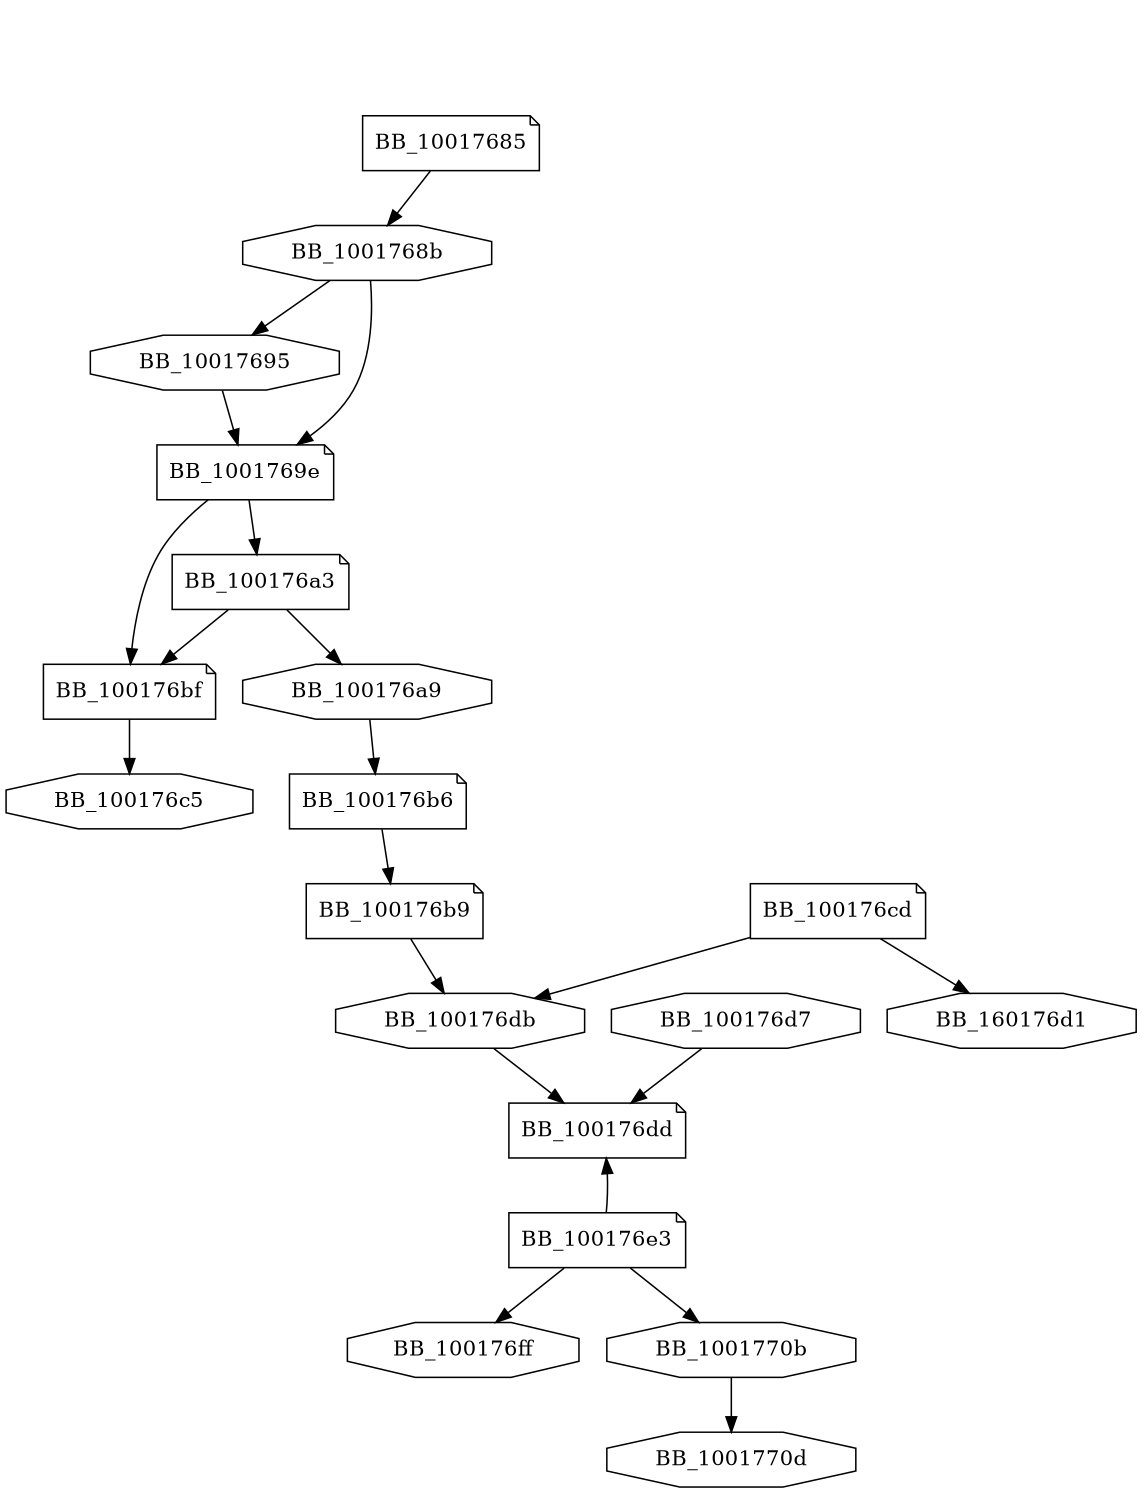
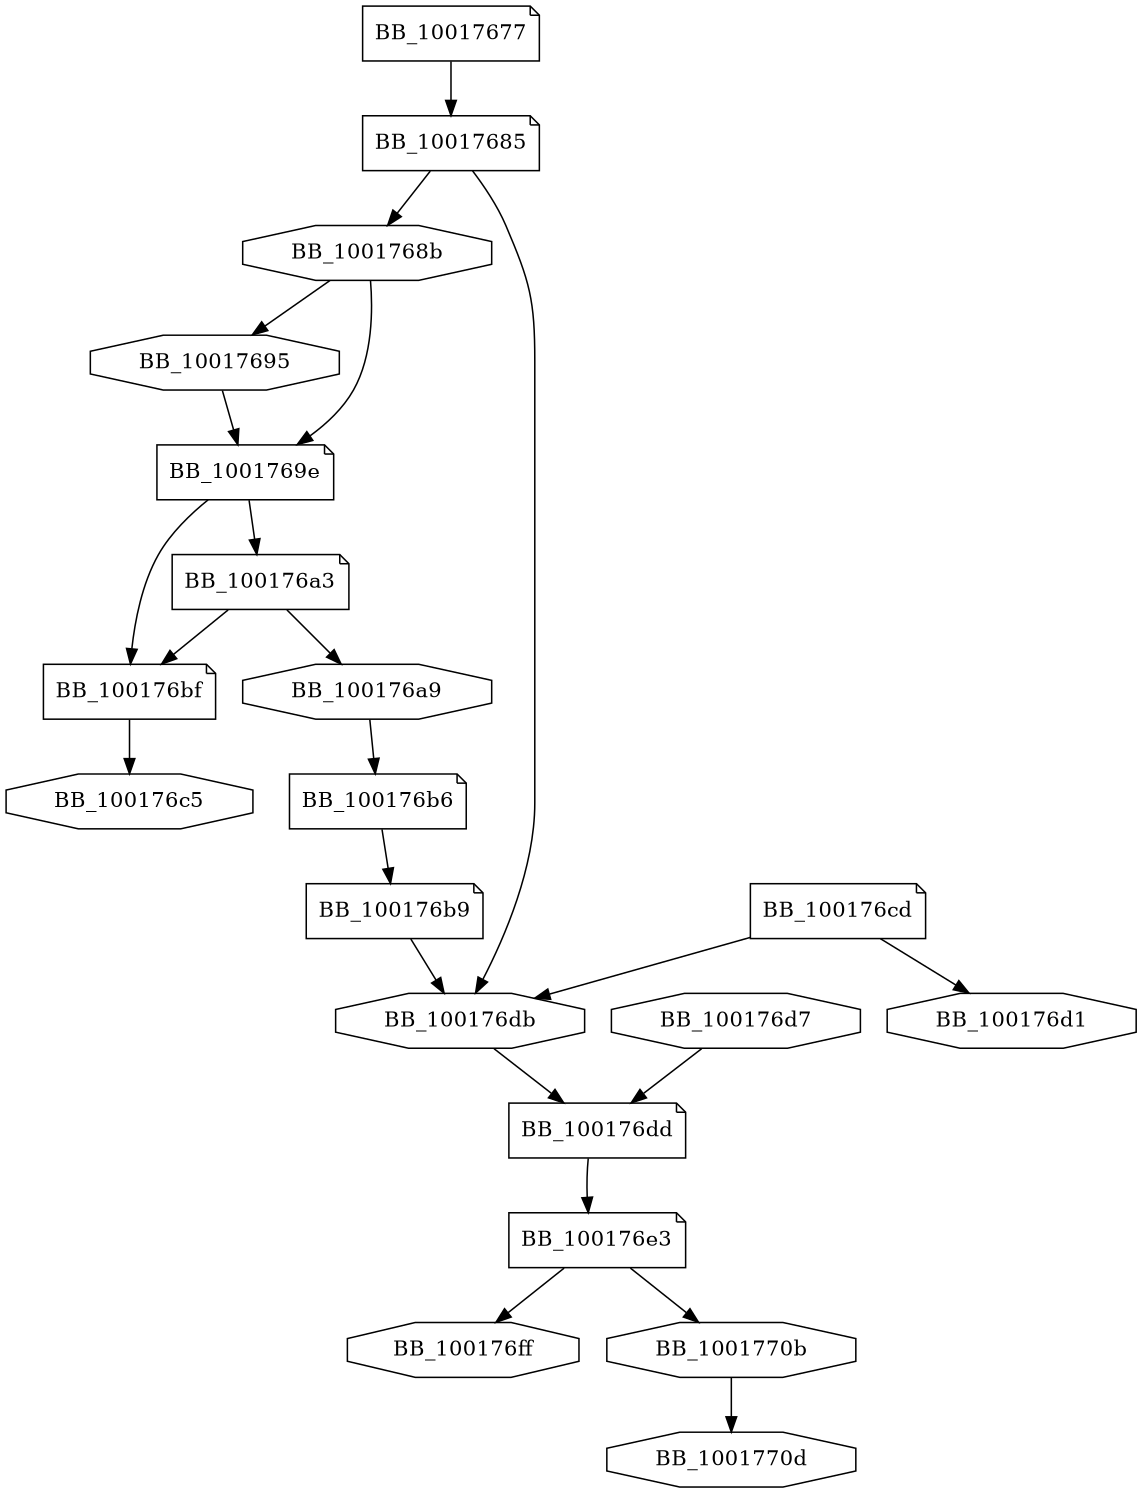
  digraph {
    node [shape=note]
+   BB_10017677
    BB_10017685
    BB_1001768b [shape=octagon]
    BB_100176db [shape=octagon]
    BB_10017695 [shape=octagon]
    BB_1001769e
    BB_100176dd
    BB_100176a3
    BB_100176bf
    BB_100176e3
    BB_100176a9 [shape=octagon]
    n12 [label=BB_100176b6]
    BB_100176c5 [shape=octagon]
    BB_100176b9
    BB_100176cd
-   BB_100176d1 [shape=octagon label=BB_160176d1]
+   BB_100176d1 [shape=octagon]
    BB_100176d7 [shape=octagon]
    BB_100176ff [shape=octagon]
    BB_1001770b [shape=octagon]
    BB_1001770d [shape=octagon]
+   BB_10017677 -> BB_10017685
    BB_10017685 -> BB_1001768b
+   BB_10017685 -> BB_100176db
    BB_1001768b -> BB_10017695
    BB_1001768b -> BB_1001769e
    BB_100176db -> BB_100176dd
    BB_10017695 -> BB_1001769e
    BB_1001769e -> BB_100176a3
    BB_1001769e -> BB_100176bf
-   BB_100176e3 -> BB_100176dd
+   BB_100176dd -> BB_100176e3
    BB_100176a3 -> BB_100176bf
    BB_100176a3 -> BB_100176a9
    BB_100176bf -> BB_100176c5
    BB_100176e3 -> BB_100176ff
    BB_100176e3 -> BB_1001770b
    BB_100176a9 -> n12
    n12 -> BB_100176b9
    BB_100176b9 -> BB_100176db
    BB_100176cd -> BB_100176db
    BB_100176cd -> BB_100176d1
    BB_100176d7 -> BB_100176dd
    BB_1001770b -> BB_1001770d
  }
